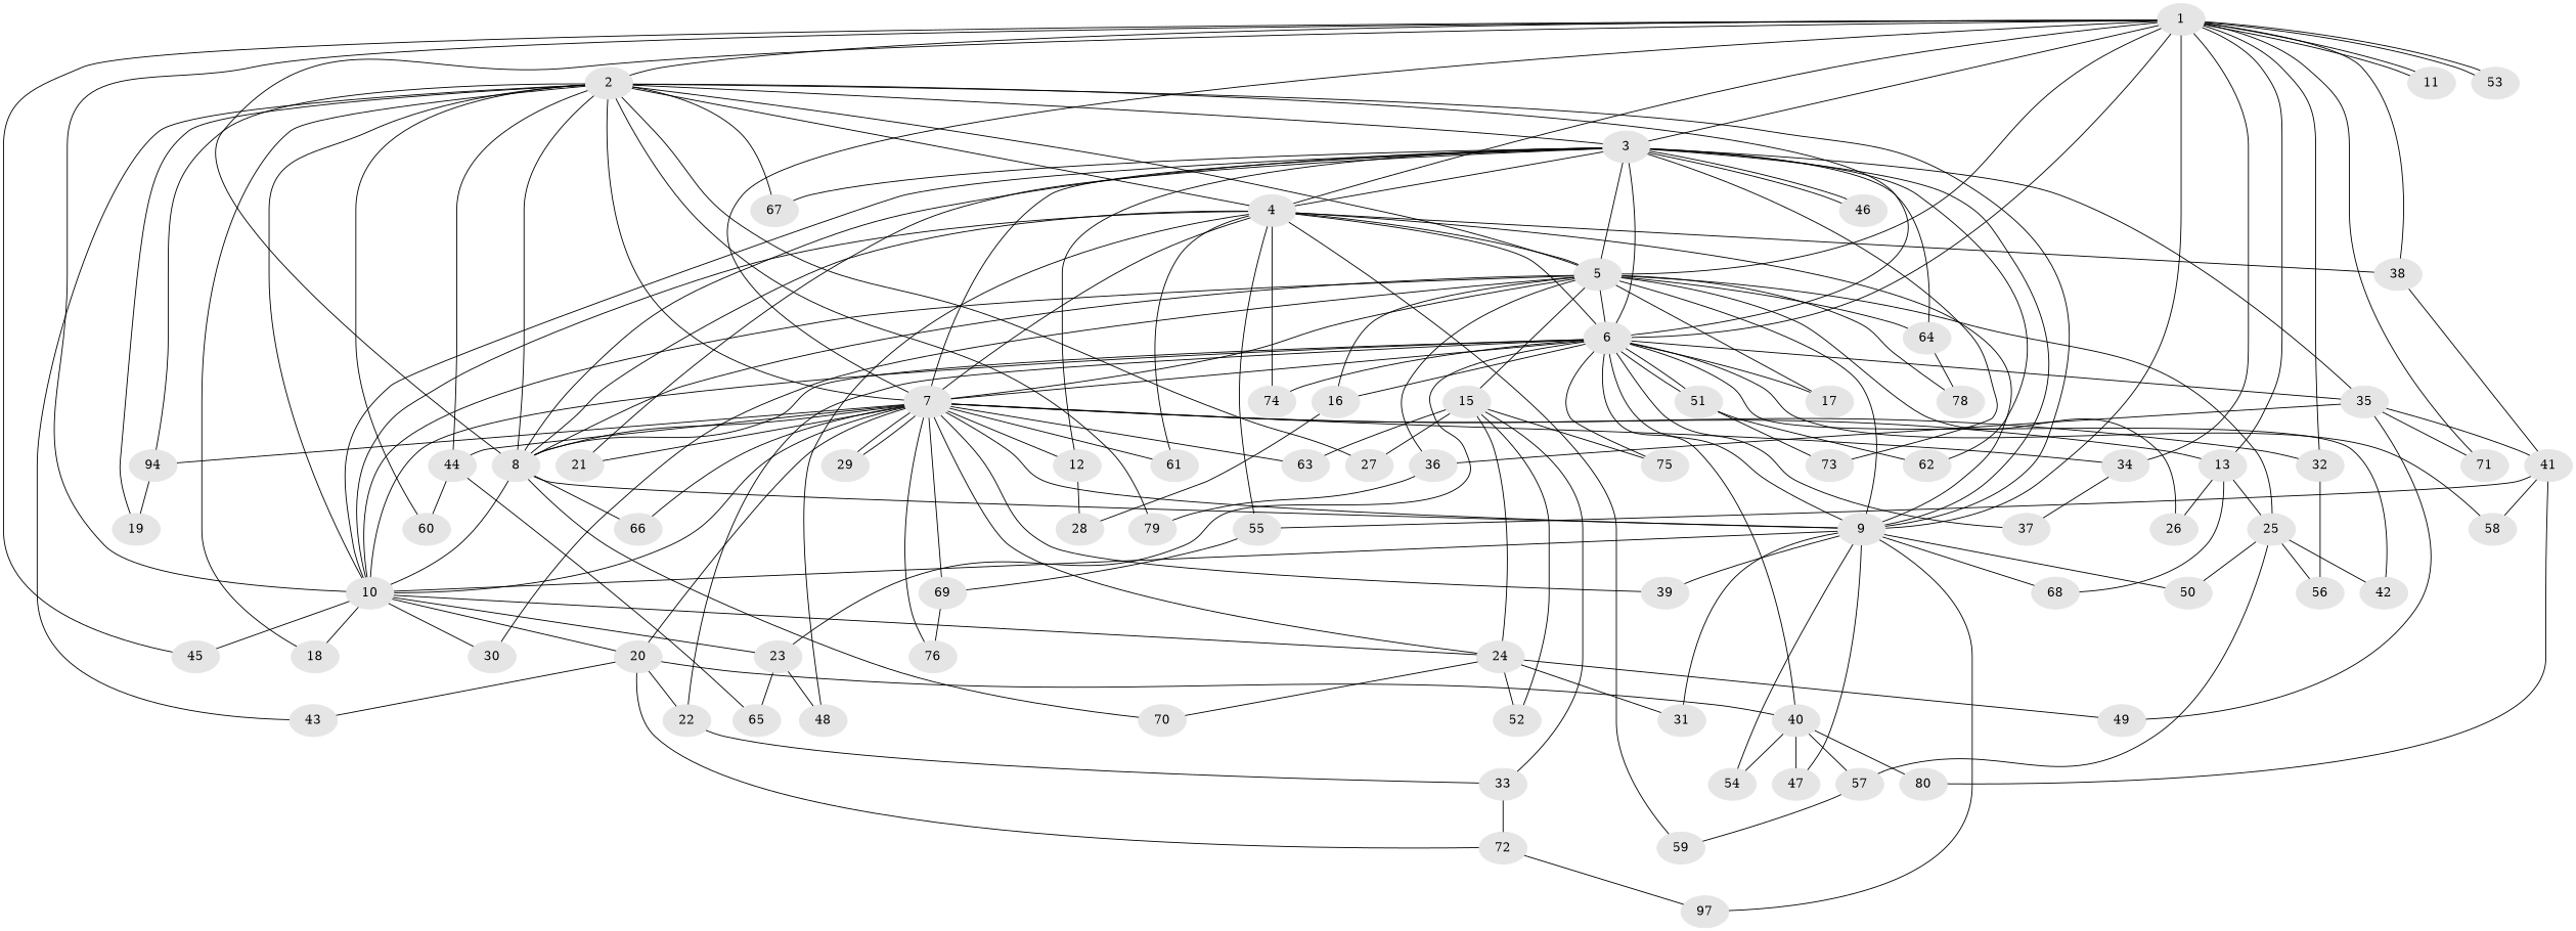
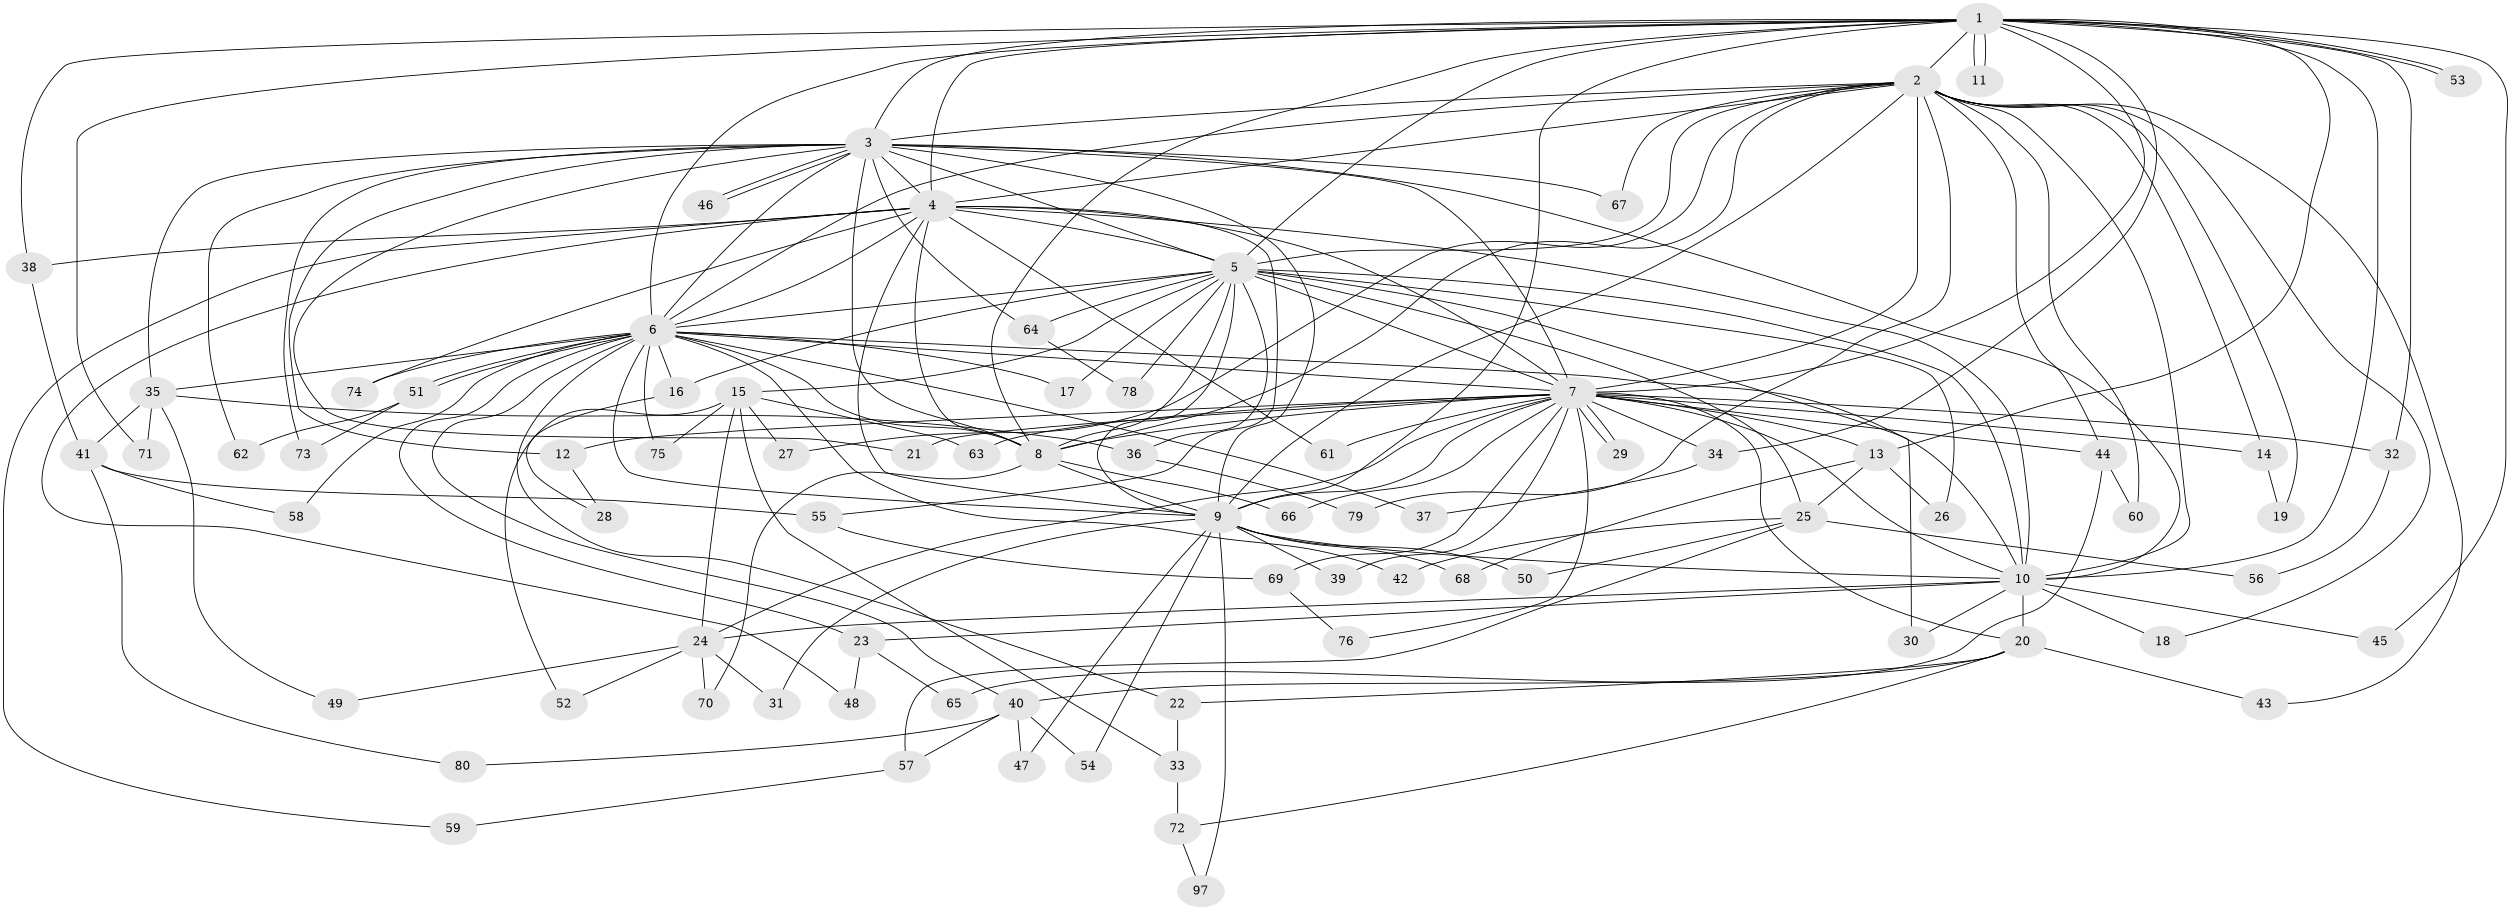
  graph {
    node [color=gray90 style=filled]
    1
    2
    3
    4
    5
    6
    7
    8
    9
    10
    11
    13
    32
    34
    38
    45
    53
    71
-   14 [label=94]
+   14
    18
    19
    27
    43
    44
    60
    67
    79
    12
    21
    35
    46
    62
    64
    73
    48
    55
    59
    61
    74
    15
    16
    17
    25
    26
    30
    36
    78
    22
    23
    37
    40
    42
    51
    58
    75
    20
    29
    39
    63
    66
    69
    76
    24
    70
    31
    47
    50
    54
    68
    n70 [label=97]
    56
    41
    65
    28
    49
    33
    52
    57
    80
    72
    1 -- 2
    1 -- 3
    1 -- 4
    1 -- 5
    1 -- 6
    1 -- 7
    1 -- 8
    1 -- 9
    1 -- 10
    1 -- 11
    1 -- 11
    1 -- 13
    1 -- 32
    1 -- 34
    1 -- 38
    1 -- 45
    1 -- 53
    1 -- 53
    1 -- 71
    2 -- 3
    2 -- 4
    2 -- 5
    2 -- 6
    2 -- 7
    2 -- 8
    2 -- 9
    2 -- 10
    2 -- 14
    2 -- 18
    2 -- 19
    2 -- 27
    2 -- 43
    2 -- 44
    2 -- 60
    2 -- 67
    2 -- 79
    3 -- 4
    3 -- 5
    3 -- 6
    3 -- 7
    3 -- 8
    3 -- 9
    3 -- 10
    3 -- 67
    3 -- 12
    3 -- 21
    3 -- 35
    3 -- 46
    3 -- 46
    3 -- 62
    3 -- 64
    3 -- 73
    4 -- 5
    4 -- 6
    4 -- 7
    4 -- 8
    4 -- 9
    4 -- 10
    4 -- 38
    4 -- 48
    4 -- 55
    4 -- 59
    4 -- 61
    4 -- 74
    5 -- 6
    5 -- 7
    5 -- 8
    5 -- 9
    5 -- 10
    5 -- 64
    5 -- 15
    5 -- 16
    5 -- 17
    5 -- 25
    5 -- 26
    5 -- 30
    5 -- 36
    5 -- 78
    6 -- 7
    6 -- 8
    6 -- 9
    6 -- 10
    6 -- 35
    6 -- 74
    6 -- 16
    6 -- 17
    6 -- 22
    6 -- 23
    6 -- 37
    6 -- 40
    6 -- 42
    6 -- 51
    6 -- 51
    6 -- 58
    6 -- 75
    7 -- 8
    7 -- 9
    7 -- 10
    7 -- 13
    7 -- 32
    7 -- 34
    7 -- 14
    7 -- 44
    7 -- 12
    7 -- 21
    7 -- 61
    7 -- 20
    7 -- 29
    7 -- 29
    7 -- 39
    7 -- 63
    7 -- 66
    7 -- 69
    7 -- 76
    7 -- 24
    8 -- 9
-   8 -- 10
    8 -- 66
    8 -- 70
    9 -- 10
    9 -- 39
    9 -- 31
    9 -- 47
    9 -- 50
    9 -- 54
    9 -- 68
    9 -- n70
    10 -- 45
    10 -- 18
    10 -- 30
    10 -- 23
    10 -- 20
    10 -- 24
    13 -- 25
    13 -- 26
    13 -- 68
    32 -- 56
    34 -- 37
    38 -- 41
    14 -- 19
    44 -- 60
    44 -- 65
    12 -- 28
    35 -- 71
    35 -- 36
    35 -- 41
    35 -- 49
    64 -- 78
    55 -- 69
    15 -- 27
    15 -- 75
    15 -- 63
    15 -- 24
    15 -- 33
    15 -- 52
    16 -- 28
    25 -- 42
    25 -- 50
    25 -- 56
    25 -- 57
    36 -- 79
    22 -- 33
    23 -- 48
    23 -- 65
    40 -- 47
    40 -- 54
    40 -- 57
    40 -- 80
    51 -- 62
    51 -- 73
    20 -- 43
    20 -- 22
    20 -- 40
    20 -- 72
    69 -- 76
    24 -- 70
    24 -- 31
    24 -- 49
    24 -- 52
    41 -- 55
    41 -- 58
    41 -- 80
    33 -- 72
    57 -- 59
    72 -- n70
  }
